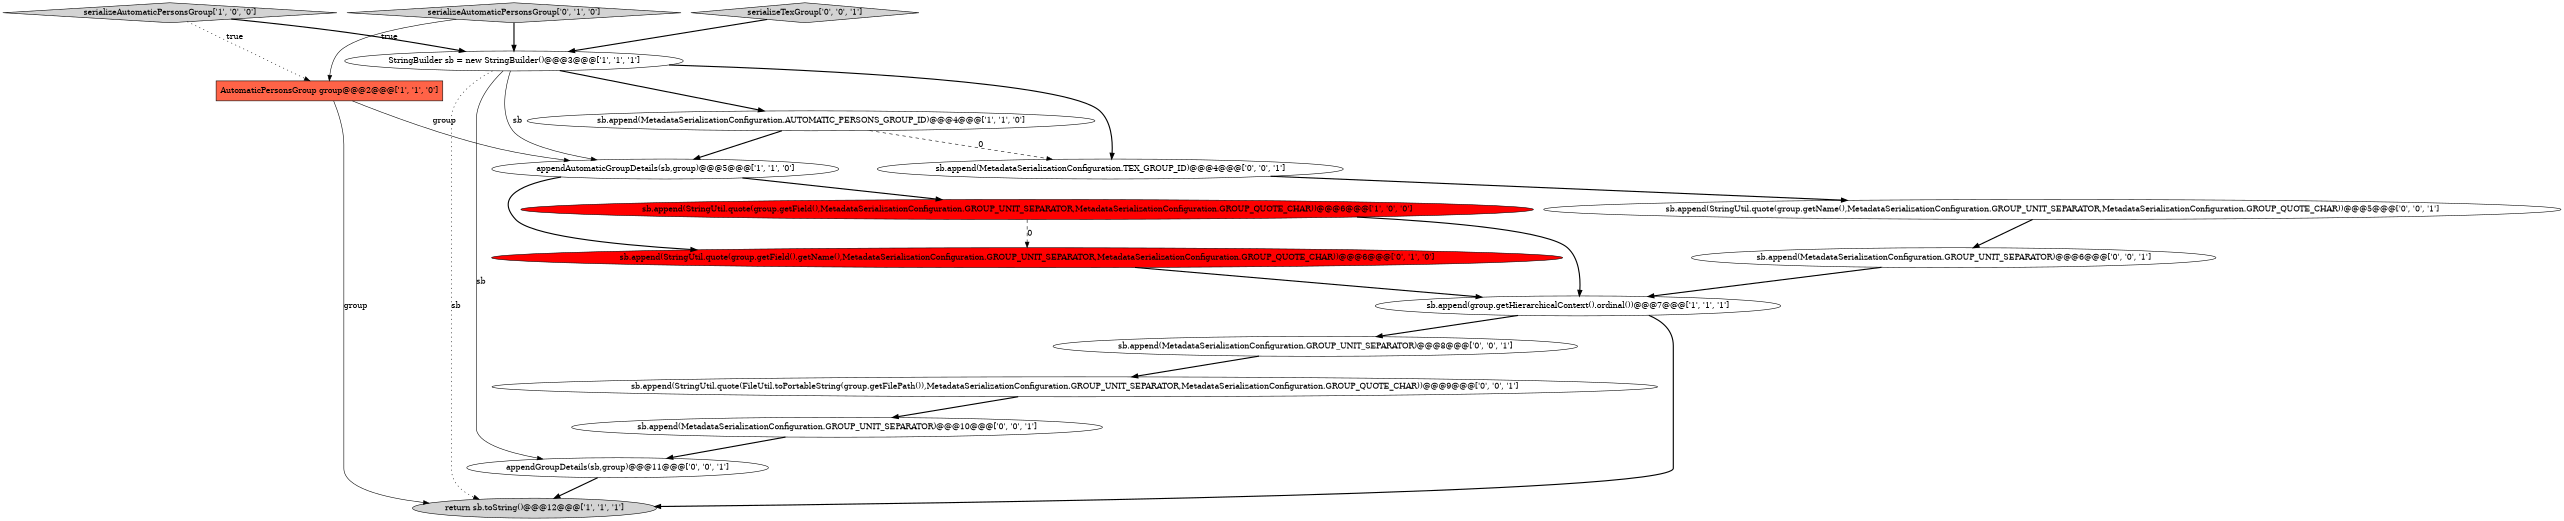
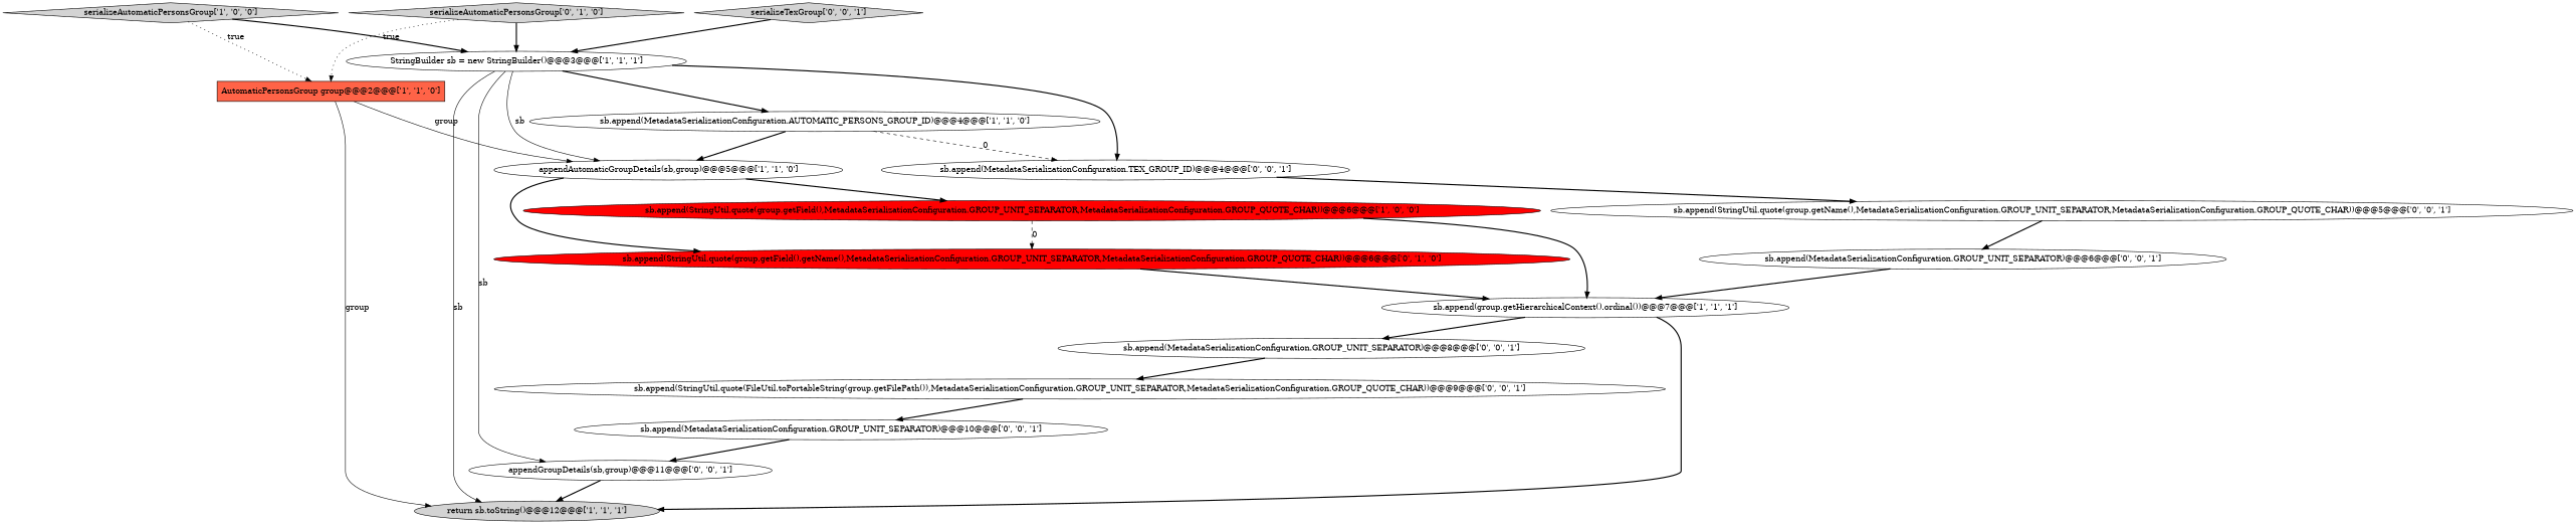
  digraph {
    node [fillcolor=white shape=ellipse style=filled]
    edge [style=bold]
    n1 [fillcolor=lightgray label="return sb.toString()@@@12@@@['1', '1', '1']"]
    n2 [fillcolor=lightgray label="serializeAutomaticPersonsGroup['1', '0', '0']" shape=diamond]
    n3 [fillcolor=tomato label="AutomaticPersonsGroup group@@@2@@@['1', '1', '0']" shape=box]
    n4 [label="StringBuilder sb = new StringBuilder()@@@3@@@['1', '1', '1']"]
    n5 [label="appendAutomaticGroupDetails(sb,group)@@@5@@@['1', '1', '0']"]
    n6 [label="appendGroupDetails(sb,group)@@@11@@@['0', '0', '1']"]
    n7 [label="sb.append(MetadataSerializationConfiguration.AUTOMATIC_PERSONS_GROUP_ID)@@@4@@@['1', '1', '0']"]
    n8 [label="sb.append(MetadataSerializationConfiguration.TEX_GROUP_ID)@@@4@@@['0', '0', '1']"]
    n9 [fillcolor=red label="sb.append(StringUtil.quote(group.getField().getName(),MetadataSerializationConfiguration.GROUP_UNIT_SEPARATOR,MetadataSerializationConfiguration.GROUP_QUOTE_CHAR))@@@6@@@['0', '1', '0']"]
    n10 [fillcolor=red label="sb.append(StringUtil.quote(group.getField(),MetadataSerializationConfiguration.GROUP_UNIT_SEPARATOR,MetadataSerializationConfiguration.GROUP_QUOTE_CHAR))@@@6@@@['1', '0', '0']"]
    n11 [label="sb.append(StringUtil.quote(group.getName(),MetadataSerializationConfiguration.GROUP_UNIT_SEPARATOR,MetadataSerializationConfiguration.GROUP_QUOTE_CHAR))@@@5@@@['0', '0', '1']"]
    n12 [label="sb.append(MetadataSerializationConfiguration.GROUP_UNIT_SEPARATOR)@@@6@@@['0', '0', '1']"]
    n13 [label="sb.append(group.getHierarchicalContext().ordinal())@@@7@@@['1', '1', '1']"]
    n14 [label="sb.append(MetadataSerializationConfiguration.GROUP_UNIT_SEPARATOR)@@@8@@@['0', '0', '1']"]
    n15 [fillcolor=lightgray label="serializeTexGroup['0', '0', '1']" shape=diamond]
    n16 [label="sb.append(MetadataSerializationConfiguration.GROUP_UNIT_SEPARATOR)@@@10@@@['0', '0', '1']"]
    n17 [label="sb.append(StringUtil.quote(FileUtil.toPortableString(group.getFilePath()),MetadataSerializationConfiguration.GROUP_UNIT_SEPARATOR,MetadataSerializationConfiguration.GROUP_QUOTE_CHAR))@@@9@@@['0', '0', '1']"]
    n18 [fillcolor=lightgray label="serializeAutomaticPersonsGroup['0', '1', '0']" shape=diamond]
    n2 -> n3 [label=true style=dotted]
    n2 -> n4
    n3 -> n1 [label=group style=solid]
    n3 -> n5 [label=group style=solid]
-   n4 -> n1 [label=sb style=dotted]
+   n4 -> n1 [label=sb style=solid]
    n4 -> n5 [label=sb style=solid]
    n4 -> n6 [label=sb style=solid]
    n4 -> n7
    n4 -> n8
    n5 -> n9
    n5 -> n10
    n6 -> n1
    n7 -> n5
    n7 -> n8 [label=0 style=dashed]
    n8 -> n11
    n9 -> n13
    n10 -> n9 [label=0 style=dashed]
    n10 -> n13
    n11 -> n12
    n12 -> n13
    n13 -> n1
    n13 -> n14
    n14 -> n17
    n15 -> n4
    n16 -> n6
    n17 -> n16
-   n18 -> n3 [label=true style=solid]
+   n18 -> n3 [label=true style=dotted]
    n18 -> n4
  }
